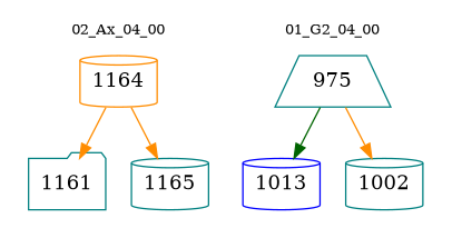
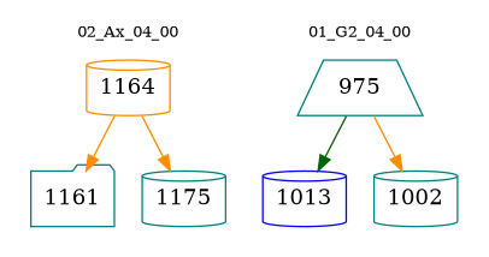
  digraph {
    node [color=teal shape=cylinder]
    edge [color=darkorange]
    n1 [color=darkorange label=1164]
    n2 [label=1161 shape=folder]
-   n3 [label=1165]
+   n3 [label=1175]
    n4 [label=975 shape=trapezium]
    n5 [color=blue label=1013]
    n6 [label=1002]
    subgraph cluster_1 {
      color=white
      fontsize=10
      label="02_Ax_04_00"
      n1
      n2
      n3
    }
    subgraph cluster_2 {
      color=white
      fontsize=10
      label="01_G2_04_00"
      n4
      n5
      n6
    }
    n1 -> n2
    n1 -> n3
    n4 -> n5 [color=darkgreen]
    n4 -> n6
  }
